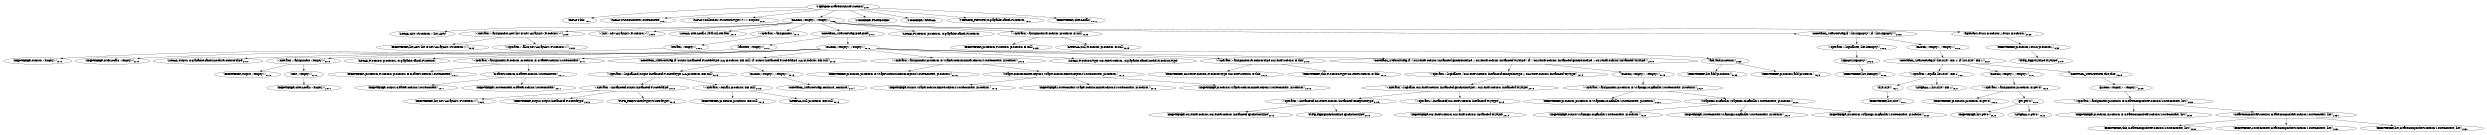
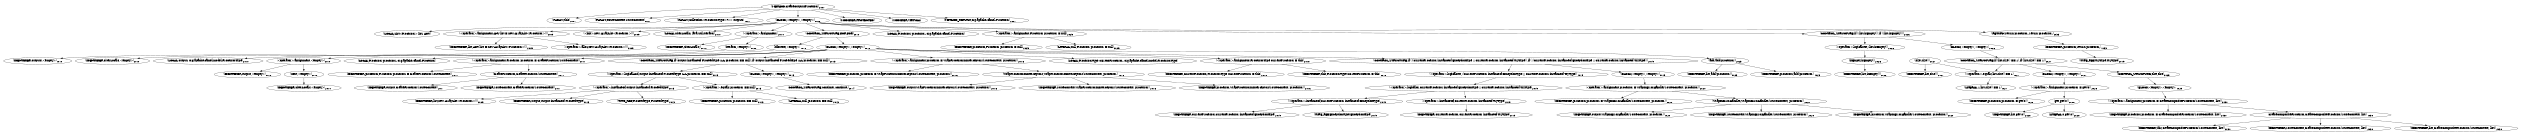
  digraph {
    fontname="DejaVu Serif"
    node [fontname="DejaVu Serif"]
    edge [fontname="DejaVu Serif"]
    n1 [label=<(METHOD,createOutputsProcessor)<SUB>2007</SUB>>]
    n2 [label=<(PARAM,this)<SUB>2007</SUB>>]
    n3 [label=<(PARAM,RouteContext routeContext)<SUB>2007</SUB>>]
    n4 [label=<(PARAM,Collection&lt;ProcessorType&lt;?&gt;&gt; outputs)<SUB>2007</SUB>>]
    n5 [label=<(BLOCK,&lt;empty&gt;,&lt;empty&gt;)<SUB>2008</SUB>>]
    n6 [label=<(MODIFIER,PROTECTED)>]
    n7 [label=<(MODIFIER,VIRTUAL)>]
    n8 [label=<(METHOD_RETURN,org.apache.camel.Processor)<SUB>2007</SUB>>]
    n9 [label=<(LOCAL,List&lt;Processor&gt; list: ANY)>]
    n10 [label=<(&lt;operator&gt;.assignment,ANY list = new ArrayList&lt;Processor&gt;())<SUB>2009</SUB>>]
    n11 [label=<(&lt;init&gt;,new ArrayList&lt;Processor&gt;())<SUB>2009</SUB>>]
    n12 [label=<(LOCAL,$iterLocal4: java.util.Iterator)<SUB>2010</SUB>>]
    n13 [label=<(&lt;operator&gt;.assignment,)<SUB>2010</SUB>>]
    n14 [label=<(CONTROL_STRUCTURE,FOR,FOR)<SUB>2010</SUB>>]
    n15 [label=<(LOCAL,Processor processor: org.apache.camel.Processor)>]
    n16 [label=<(&lt;operator&gt;.assignment,Processor processor = null)<SUB>2025</SUB>>]
    n17 [label=<(CONTROL_STRUCTURE,if (!list.isEmpty()),if (!list.isEmpty()))<SUB>2026</SUB>>]
    n18 [label=<(RETURN,return processor;,return processor;)<SUB>2033</SUB>>]
    n19 [label=<(IDENTIFIER,list,ANY list = new ArrayList&lt;Processor&gt;())<SUB>2009</SUB>>]
    n20 [label=<(&lt;operator&gt;.alloc,new ArrayList&lt;Processor&gt;())<SUB>2009</SUB>>]
    n21 [label=<(IDENTIFIER,$iterLocal4,)<SUB>2010</SUB>>]
    n22 [label=<(iterator,&lt;empty&gt;)<SUB>2020</SUB>>]
    n23 [label=<(hasNext,&lt;empty&gt;)<SUB>2010</SUB>>]
    n24 [label=<(BLOCK,&lt;empty&gt;,&lt;empty&gt;)<SUB>2010</SUB>>]
    n25 [label=<(IDENTIFIER,processor,Processor processor = null)<SUB>2025</SUB>>]
    n26 [label=<(LITERAL,null,Processor processor = null)<SUB>2025</SUB>>]
    n27 [label=<(&lt;operator&gt;.logicalNot,!list.isEmpty())<SUB>2026</SUB>>]
    n28 [label=<(BLOCK,&lt;empty&gt;,&lt;empty&gt;)<SUB>2026</SUB>>]
    n29 [label=<(IDENTIFIER,processor,return processor;)<SUB>1033</SUB>>]
    n30 [label=<(IDENTIFIER,list,new ArrayList&lt;Processor&gt;())<SUB>2009</SUB>>]
    n31 [label=<(IDENTIFIER,outputs,&lt;empty&gt;)<SUB>2010</SUB>>]
    n32 [label=<(IDENTIFIER,$iterLocal4,&lt;empty&gt;)<SUB>2010</SUB>>]
    n33 [label=<(LOCAL,output: org.apache.camel.model.ProcessorType)<SUB>2010</SUB>>]
    n34 [label=<(&lt;operator&gt;.assignment,&lt;empty&gt;)<SUB>2010</SUB>>]
    n35 [label=<(LOCAL,Processor processor: org.apache.camel.Processor)>]
    n36 [label=<(&lt;operator&gt;.assignment,Processor processor = createProcessor(routeContext))<SUB>2011</SUB>>]
    n37 [label=<(CONTROL_STRUCTURE,if (output instanceof ProceedType &amp;&amp; processor == null),if (output instanceof ProceedType &amp;&amp; processor == null))<SUB>2013</SUB>>]
    n38 [label=<(&lt;operator&gt;.assignment,processor = wrapProcessorInInterceptors(routeContext, processor))<SUB>2016</SUB>>]
    n39 [label=<(LOCAL,ProcessorType currentProcessor: org.apache.camel.model.ProcessorType)>]
    n40 [label=<(&lt;operator&gt;.assignment,ProcessorType currentProcessor = this)<SUB>2018</SUB>>]
    n41 [label=<(CONTROL_STRUCTURE,if (!(currentProcessor instanceof ExceptionType || currentProcessor instanceof TryType)),if (!(currentProcessor instanceof ExceptionType || currentProcessor instanceof TryType)))<SUB>2019</SUB>>]
    n42 [label=<(add,add(processor))<SUB>2023</SUB>>]
    n43 [label=<(IDENTIFIER,output,&lt;empty&gt;)<SUB>2010</SUB>>]
    n44 [label=<(next,&lt;empty&gt;)<SUB>2010</SUB>>]
    n45 [label=<(IDENTIFIER,processor,Processor processor = createProcessor(routeContext))<SUB>2011</SUB>>]
    n46 [label=<(createProcessor,createProcessor(routeContext))<SUB>2011</SUB>>]
    n47 [label=<(&lt;operator&gt;.logicalAnd,output instanceof ProceedType &amp;&amp; processor == null)<SUB>2013</SUB>>]
    n48 [label=<(BLOCK,&lt;empty&gt;,&lt;empty&gt;)<SUB>2013</SUB>>]
    n49 [label=<(IDENTIFIER,processor,processor = wrapProcessorInInterceptors(routeContext, processor))<SUB>2016</SUB>>]
    n50 [label=<(wrapProcessorInInterceptors,wrapProcessorInInterceptors(routeContext, processor))<SUB>2016</SUB>>]
    n51 [label=<(IDENTIFIER,currentProcessor,ProcessorType currentProcessor = this)<SUB>2018</SUB>>]
    n52 [label=<(IDENTIFIER,this,ProcessorType currentProcessor = this)<SUB>2018</SUB>>]
    n53 [label=<(&lt;operator&gt;.logicalNot,!(currentProcessor instanceof ExceptionType || currentProcessor instanceof TryType))<SUB>2019</SUB>>]
    n54 [label=<(BLOCK,&lt;empty&gt;,&lt;empty&gt;)<SUB>2019</SUB>>]
    n55 [label=<(IDENTIFIER,list,add(processor))<SUB>2023</SUB>>]
    n56 [label=<(IDENTIFIER,processor,add(processor))<SUB>2023</SUB>>]
    n57 [label=<(IDENTIFIER,$iterLocal4,&lt;empty&gt;)<SUB>2010</SUB>>]
    n58 [label=<(IDENTIFIER,output,createProcessor(routeContext))<SUB>2011</SUB>>]
    n59 [label=<(IDENTIFIER,routeContext,createProcessor(routeContext))<SUB>2011</SUB>>]
    n60 [label=<(&lt;operator&gt;.instanceOf,output instanceof ProceedType)<SUB>2013</SUB>>]
    n61 [label=<(&lt;operator&gt;.equals,processor == null)<SUB>2013</SUB>>]
    n62 [label=<(CONTROL_STRUCTURE,continue;,continue;)<SUB>2014</SUB>>]
    n63 [label=<(IDENTIFIER,output,output instanceof ProceedType)<SUB>2013</SUB>>]
    n64 [label=<(TYPE_REF,ProceedType,ProceedType)<SUB>2013</SUB>>]
    n65 [label=<(IDENTIFIER,processor,processor == null)<SUB>2013</SUB>>]
    n66 [label=<(LITERAL,null,processor == null)<SUB>2013</SUB>>]
    n67 [label=<(IDENTIFIER,output,wrapProcessorInInterceptors(routeContext, processor))<SUB>2016</SUB>>]
    n68 [label=<(IDENTIFIER,routeContext,wrapProcessorInInterceptors(routeContext, processor))<SUB>2016</SUB>>]
    n69 [label=<(IDENTIFIER,processor,wrapProcessorInInterceptors(routeContext, processor))<SUB>2016</SUB>>]
    n70 [label=<(&lt;operator&gt;.logicalOr,currentProcessor instanceof ExceptionType || currentProcessor instanceof TryType)<SUB>2019</SUB>>]
    n71 [label=<(&lt;operator&gt;.assignment,processor = wrapInErrorHandler(routeContext, processor))<SUB>2020</SUB>>]
    n72 [label=<(&lt;operator&gt;.instanceOf,currentProcessor instanceof ExceptionType)<SUB>2019</SUB>>]
    n73 [label=<(&lt;operator&gt;.instanceOf,currentProcessor instanceof TryType)<SUB>2019</SUB>>]
    n74 [label=<(IDENTIFIER,currentProcessor,currentProcessor instanceof ExceptionType)<SUB>2019</SUB>>]
    n75 [label=<(TYPE_REF,ExceptionType,ExceptionType)<SUB>2019</SUB>>]
    n76 [label=<(IDENTIFIER,currentProcessor,currentProcessor instanceof TryType)<SUB>2019</SUB>>]
    n77 [label=<(TYPE_REF,TryType,TryType)<SUB>2019</SUB>>]
    n78 [label=<(IDENTIFIER,processor,processor = wrapInErrorHandler(routeContext, processor))<SUB>2020</SUB>>]
    n79 [label=<(wrapInErrorHandler,wrapInErrorHandler(routeContext, processor))<SUB>2020</SUB>>]
    n80 [label=<(IDENTIFIER,output,wrapInErrorHandler(routeContext, processor))<SUB>2020</SUB>>]
    n81 [label=<(IDENTIFIER,routeContext,wrapInErrorHandler(routeContext, processor))<SUB>2020</SUB>>]
    n82 [label=<(IDENTIFIER,processor,wrapInErrorHandler(routeContext, processor))<SUB>2020</SUB>>]
    n83 [label=<(isEmpty,isEmpty())<SUB>2026</SUB>>]
    n84 [label=<(CONTROL_STRUCTURE,if (list.size() == 1),if (list.size() == 1))<SUB>2027</SUB>>]
    n85 [label=<(IDENTIFIER,list,isEmpty())<SUB>2026</SUB>>]
    n86 [label=<(&lt;operator&gt;.equals,list.size() == 1)<SUB>2027</SUB>>]
    n87 [label=<(BLOCK,&lt;empty&gt;,&lt;empty&gt;)<SUB>2027</SUB>>]
    n88 [label=<(CONTROL_STRUCTURE,else,else)<SUB>2029</SUB>>]
    n89 [label=<(size,size())<SUB>2027</SUB>>]
    n90 [label=<(LITERAL,1,list.size() == 1)<SUB>2027</SUB>>]
    n91 [label=<(&lt;operator&gt;.assignment,processor = get(0))<SUB>2028</SUB>>]
    n92 [label=<(BLOCK,&lt;empty&gt;,&lt;empty&gt;)<SUB>2029</SUB>>]
    n93 [label=<(IDENTIFIER,list,size())<SUB>2027</SUB>>]
    n94 [label=<(IDENTIFIER,processor,processor = get(0))<SUB>2028</SUB>>]
    n95 [label=<(get,get(0))<SUB>2028</SUB>>]
    n96 [label=<(IDENTIFIER,list,get(0))<SUB>2028</SUB>>]
    n97 [label=<(LITERAL,0,get(0))<SUB>2028</SUB>>]
    n98 [label=<(&lt;operator&gt;.assignment,processor = createCompositeProcessor(routeContext, list))<SUB>2030</SUB>>]
    n99 [label=<(IDENTIFIER,processor,processor = createCompositeProcessor(routeContext, list))<SUB>2030</SUB>>]
    n100 [label=<(createCompositeProcessor,createCompositeProcessor(routeContext, list))<SUB>2030</SUB>>]
    n101 [label=<(IDENTIFIER,this,createCompositeProcessor(routeContext, list))<SUB>2030</SUB>>]
    n102 [label=<(IDENTIFIER,routeContext,createCompositeProcessor(routeContext, list))<SUB>2030</SUB>>]
    n103 [label=<(IDENTIFIER,list,createCompositeProcessor(routeContext, list))<SUB>2030</SUB>>]
    n1 -> n2
    n1 -> n3
    n1 -> n4
    n1 -> n5
    n1 -> n6
    n1 -> n7
    n1 -> n8
    n5 -> n9
    n5 -> n10
    n5 -> n11
    n5 -> n12
    n5 -> n13
    n5 -> n14
    n5 -> n15
    n5 -> n16
    n5 -> n17
    n5 -> n18
    n10 -> n19
    n10 -> n20
-   n1 -> n21
+   n13 -> n21
    n13 -> n22
    n14 -> n23
    n14 -> n24
    n16 -> n25
    n16 -> n26
    n17 -> n27
    n17 -> n28
    n18 -> n29
    n22 -> n31
    n23 -> n32
    n24 -> n33
    n24 -> n34
    n24 -> n35
    n24 -> n36
    n24 -> n37
    n24 -> n38
    n24 -> n39
    n24 -> n40
    n24 -> n41
    n24 -> n42
    n27 -> n83
    n28 -> n84
    n29 -> n77
    n34 -> n43
    n34 -> n44
    n36 -> n45
    n36 -> n46
    n37 -> n47
    n37 -> n48
    n38 -> n49
    n38 -> n50
    n40 -> n51
    n40 -> n52
    n41 -> n53
    n41 -> n54
    n42 -> n55
    n42 -> n56
    n44 -> n57
    n46 -> n58
    n46 -> n59
    n47 -> n60
    n47 -> n61
    n48 -> n62
    n50 -> n67
    n50 -> n68
    n50 -> n69
    n53 -> n70
    n54 -> n71
    n60 -> n30
    n60 -> n63
    n60 -> n64
    n61 -> n65
    n61 -> n66
    n70 -> n72
    n70 -> n73
    n71 -> n78
    n71 -> n79
    n72 -> n74
    n72 -> n75
    n73 -> n76
    n79 -> n80
    n79 -> n81
    n79 -> n82
    n83 -> n85
    n84 -> n86
    n84 -> n87
    n84 -> n88
-   n86 -> n89
+   n89 -> n86
    n86 -> n90
    n87 -> n91
    n88 -> n92
    n89 -> n93
    n91 -> n94
    n91 -> n95
    n92 -> n98
    n95 -> n96
    n95 -> n97
    n98 -> n99
    n98 -> n100
    n100 -> n101
    n100 -> n102
    n100 -> n103
  }
